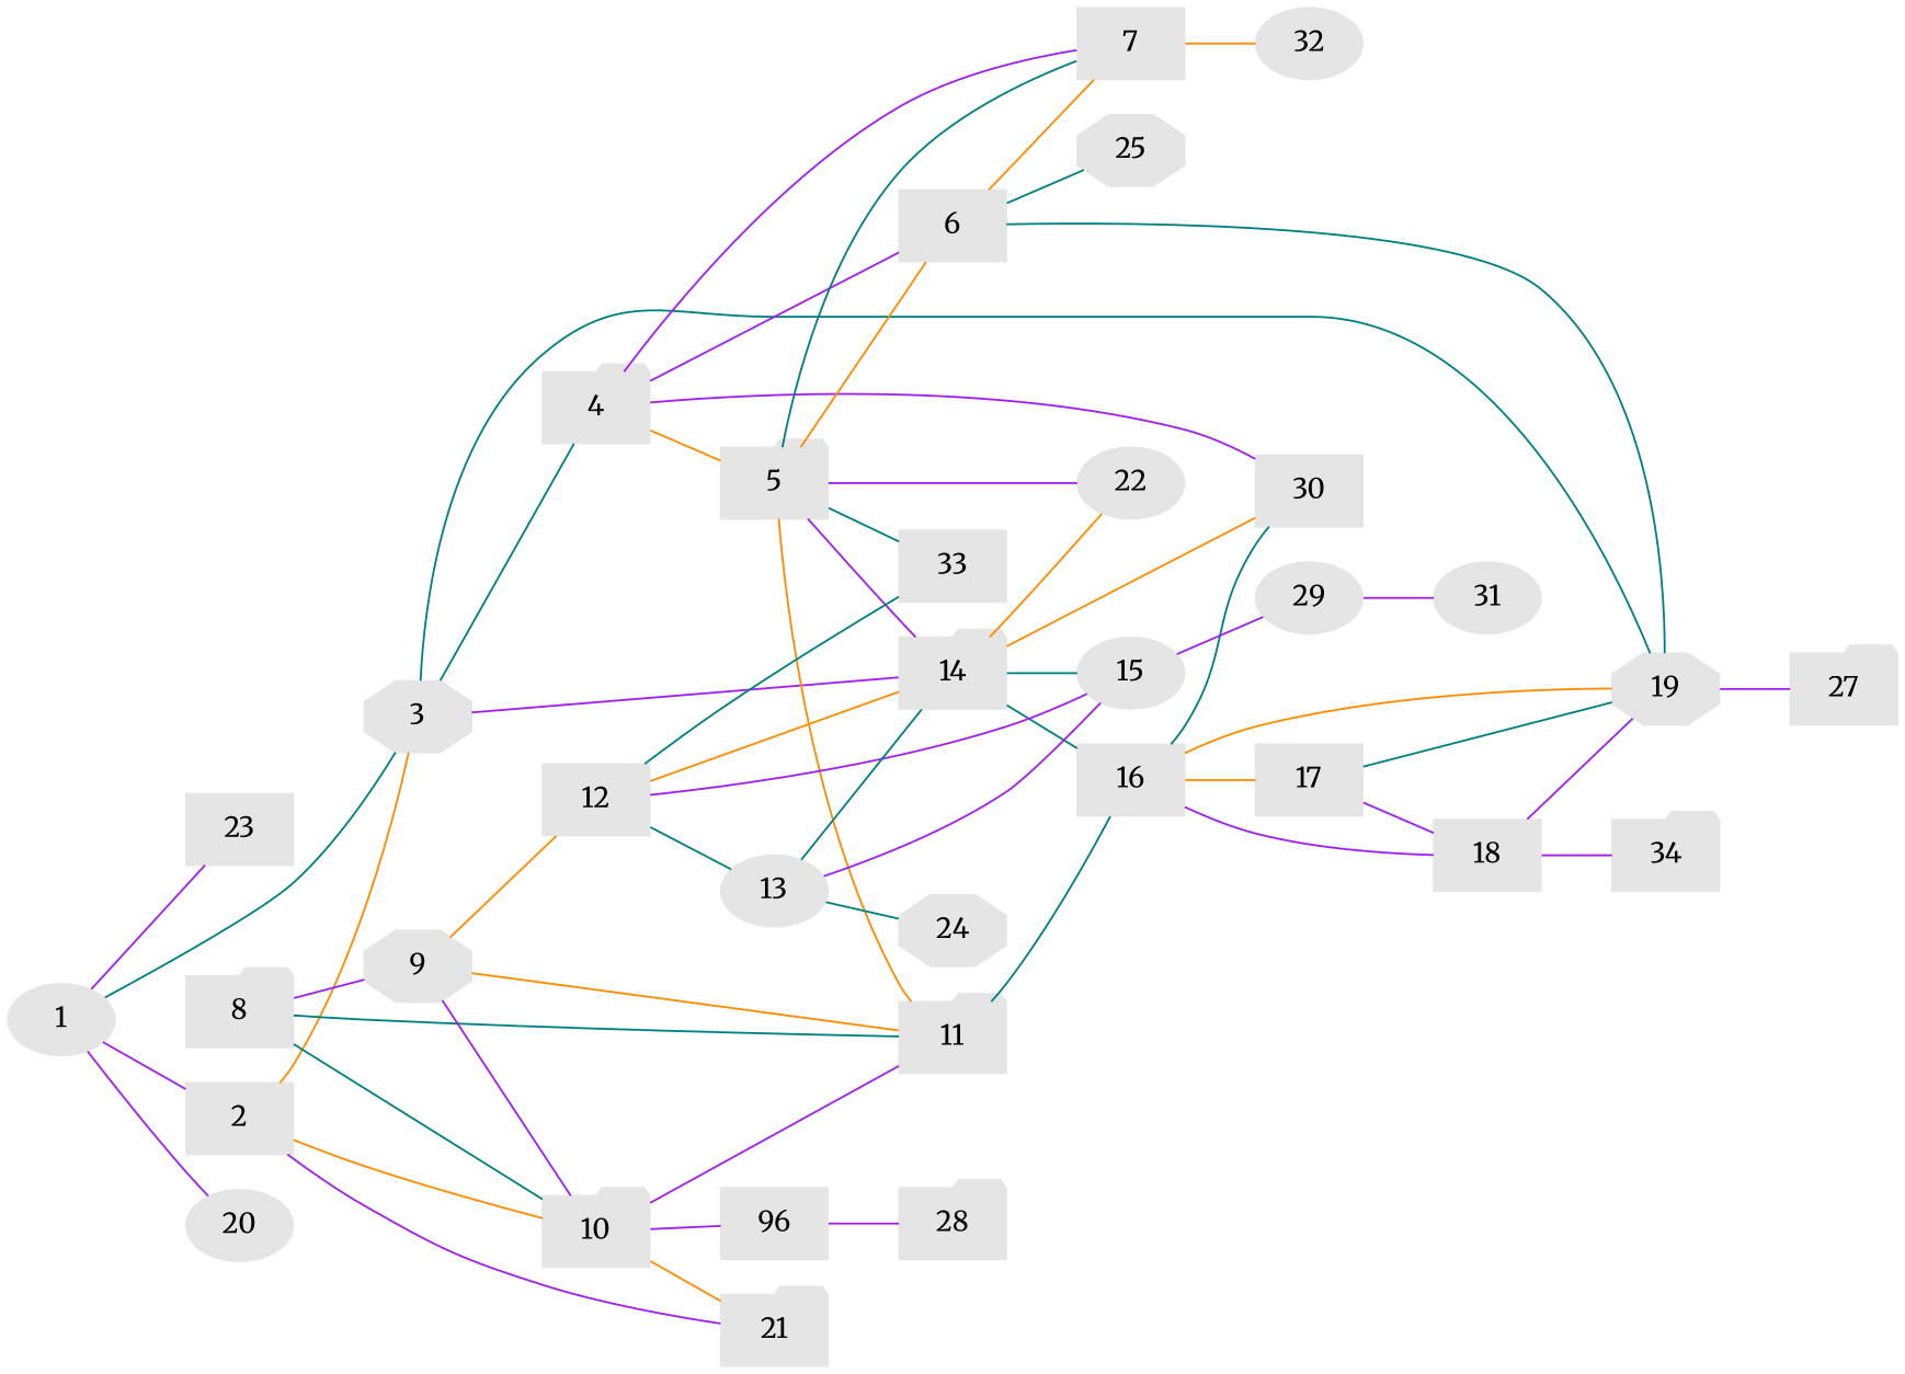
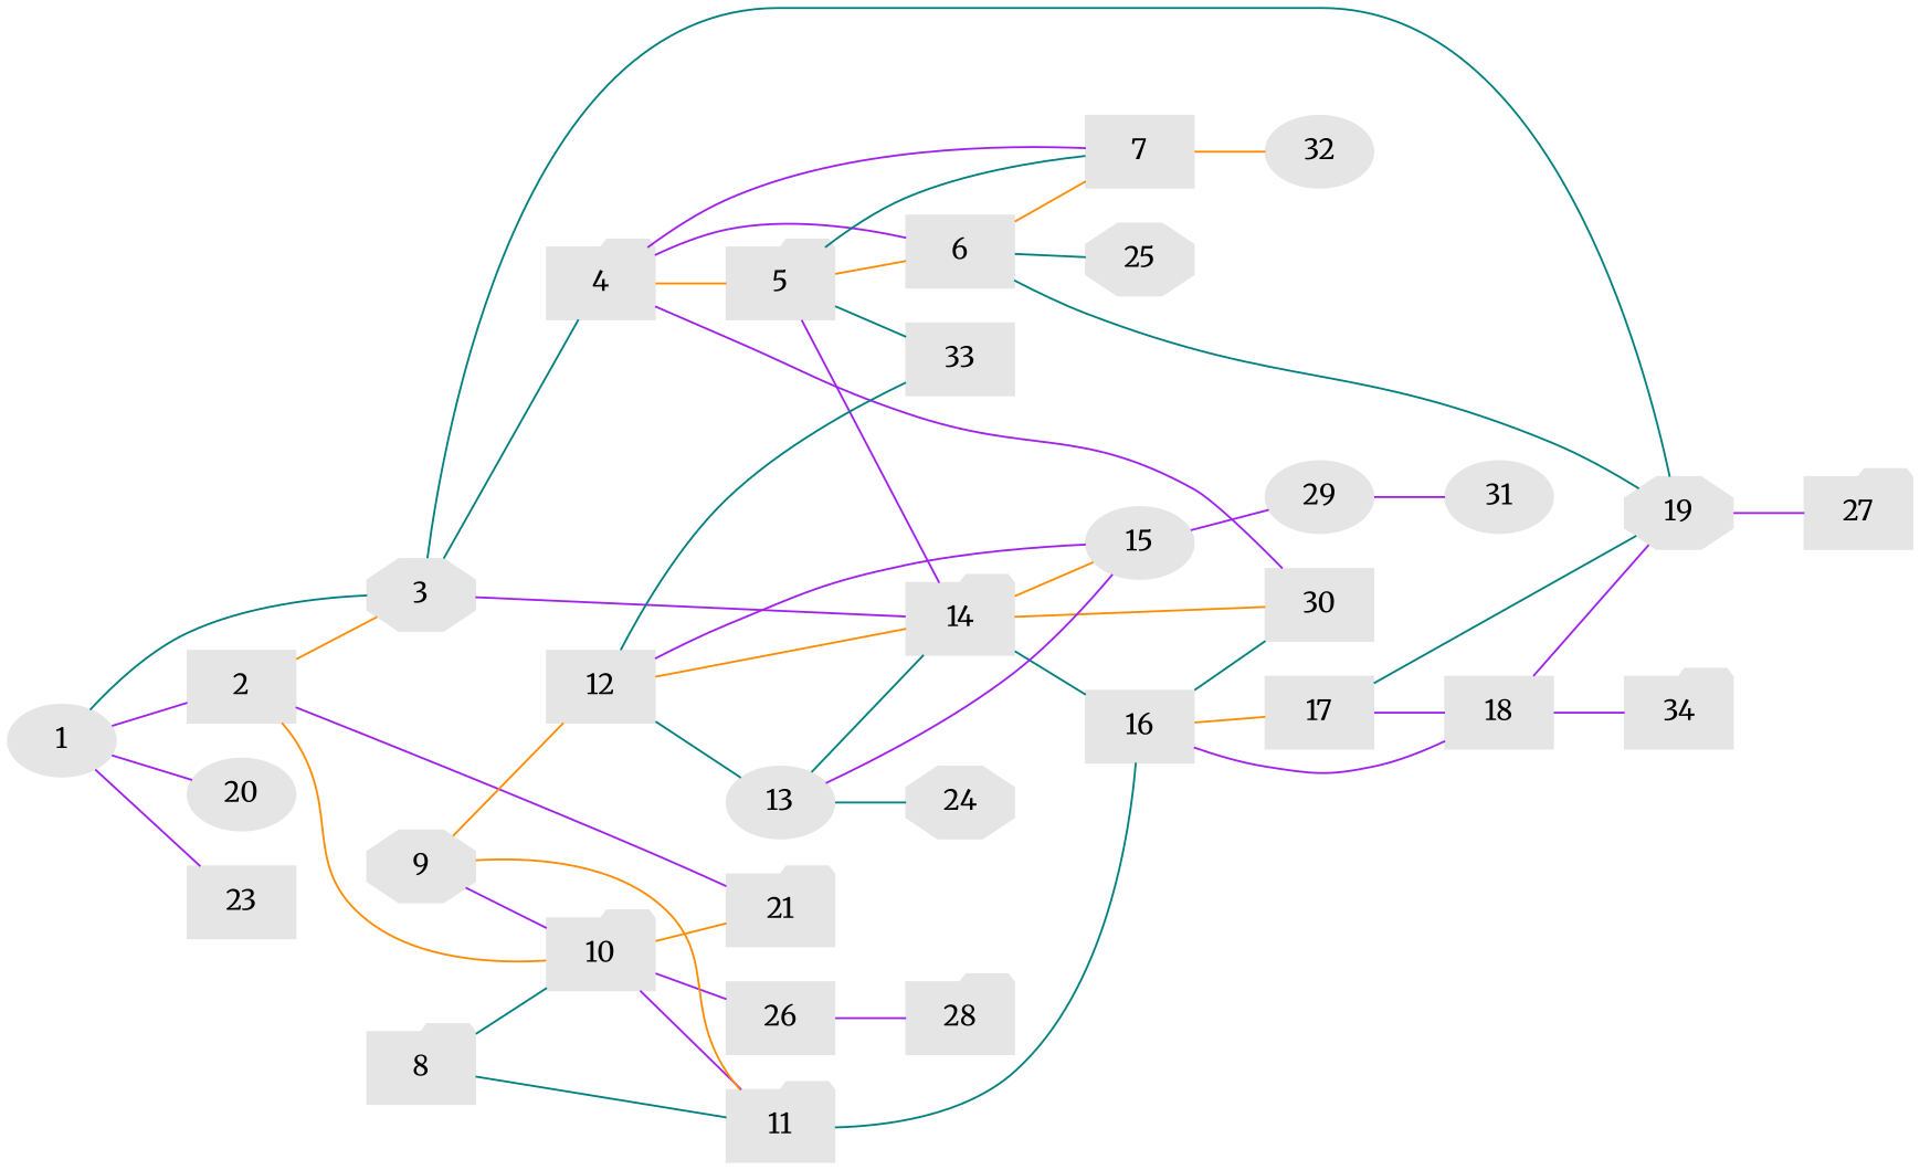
  graph {
    fontname=Merriweather
    rankdir=LR
    node [color=gray90 fontname=Merriweather shape=box style=filled]
    edge [color=purple fontname=Merriweather weight=1.0]
    1 [shape=ellipse]
    2
    3 [shape=octagon]
    20 [shape=ellipse]
    23
    10 [shape=folder]
    21 [shape=folder]
    4 [shape=folder]
    14 [shape=folder]
    19 [shape=octagon]
    11 [shape=folder]
-   26 [label=96]
+   26
    27 [shape=folder]
    5 [shape=folder]
    6
    7
    30
-   22 [shape=ellipse]
    16
    15 [shape=ellipse]
    33
    25 [shape=octagon]
    32 [shape=ellipse]
    8 [shape=folder]
    9 [shape=octagon]
    12
    13 [shape=ellipse]
    28 [shape=folder]
    17
    18
    24 [shape=octagon]
    29 [shape=ellipse]
    31 [shape=ellipse]
    34 [shape=folder]
    1 -- 2 [weight=2.0]
    1 -- 3 [color=teal]
    1 -- 20
    1 -- 23 [weight=2.0]
    2 -- 3 [color=darkorange weight=2.0]
    2 -- 10 [color=darkorange]
    2 -- 21
    3 -- 4 [color=teal]
    3 -- 14
    3 -- 19 [color=teal]
    10 -- 21 [color=darkorange weight=5.0]
    10 -- 11
    10 -- 26
    4 -- 5 [color=darkorange]
    4 -- 6
    4 -- 7
    4 -- 30
    14 -- 30 [color=darkorange]
-   14 -- 22 [color=darkorange]
    14 -- 16 [color=teal]
-   14 -- 15 [color=teal]
+   14 -- 15 [color=darkorange]
    19 -- 27 [weight=2.0]
    11 -- 16 [color=teal]
    26 -- 28
    5 -- 14
-   5 -- 11 [color=darkorange]
    5 -- 6 [color=darkorange]
    5 -- 7 [color=teal]
-   5 -- 22 [weight=2.0]
    5 -- 33 [color=teal]
    6 -- 19 [color=teal]
    6 -- 7 [color=darkorange]
    6 -- 25 [color=teal]
    7 -- 32 [color=darkorange weight=4.0]
-   16 -- 19 [color=darkorange]
    16 -- 30 [color=teal]
    16 -- 17 [color=darkorange]
    16 -- 18
    15 -- 29
    8 -- 10 [color=teal]
    8 -- 11 [color=teal]
-   8 -- 9
    9 -- 10
    9 -- 11 [color=darkorange]
    9 -- 12 [color=darkorange]
    12 -- 14 [color=darkorange]
    12 -- 15
    12 -- 33 [color=teal]
    12 -- 13 [color=teal]
    13 -- 14 [color=teal]
    13 -- 15
    13 -- 24 [color=teal weight=5.0]
    17 -- 19 [color=teal]
    17 -- 18
    18 -- 19
    18 -- 34
    29 -- 31
  }
